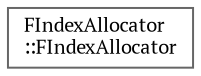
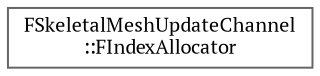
  digraph {
    rankdir=LR
    fontname="PT Serif"
-   n1 [color=grey40 fillcolor=white fontname="PT Serif" fontsize=10 height=0.2 label="FIndexAllocator\l::FIndexAllocator" shape=box style=filled width=0.4]
+   n1 [color=grey40 fillcolor=white fontname="PT Serif" fontsize=10 height=0.2 label="FSkeletalMeshUpdateChannel\l::FIndexAllocator" shape=box style=filled width=0.4]
  }
